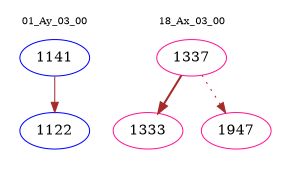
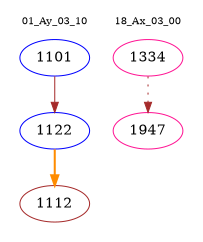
  digraph {
    node [color=deeppink]
    edge [color=brown style=bold]
    n1 [color=blue label=1122]
-   n3 [color=blue label=1141]
-   n4 [label=1337]
-   n5 [label=1333]
+   n2 [color=brown label=1112]
+   n3 [color=blue label=1101]
+   n4 [label=1334]
    n6 [label=1947]
    subgraph cluster_1 {
      color=white
      fontsize=10
-     label="01_Ay_03_00"
+     label="01_Ay_03_10"
      n1
+     n2
      n3
    }
    subgraph cluster_2 {
      color=white
      fontsize=10
      label="18_Ax_03_00"
      n4
-     n5
      n6
    }
+   n1 -> n2 [color=darkorange]
    n3 -> n1 [style=solid]
-   n4 -> n5
    n4 -> n6 [style=dotted]
  }
